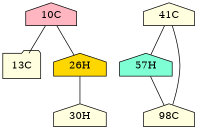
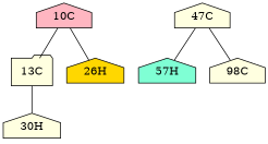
  graph {
    node [fillcolor=lightyellow shape=house style="radial,filled"]
    edge [penwidth=1]
    "10C" [fillcolor=lightpink]
    "13C" [shape=folder]
    "26H" [fillcolor=gold]
    "30H"
    n5 [fillcolor=aquamarine label="57H"]
-   "41C"
+   "41C" [label="47C"]
    n7 [label="98C"]
    "10C" -- "13C"
    "10C" -- "26H"
-   "26H" -- "30H"
-   n5 -- n7
+   "13C" -- "30H"
    "41C" -- n5
    "41C" -- n7
  }
